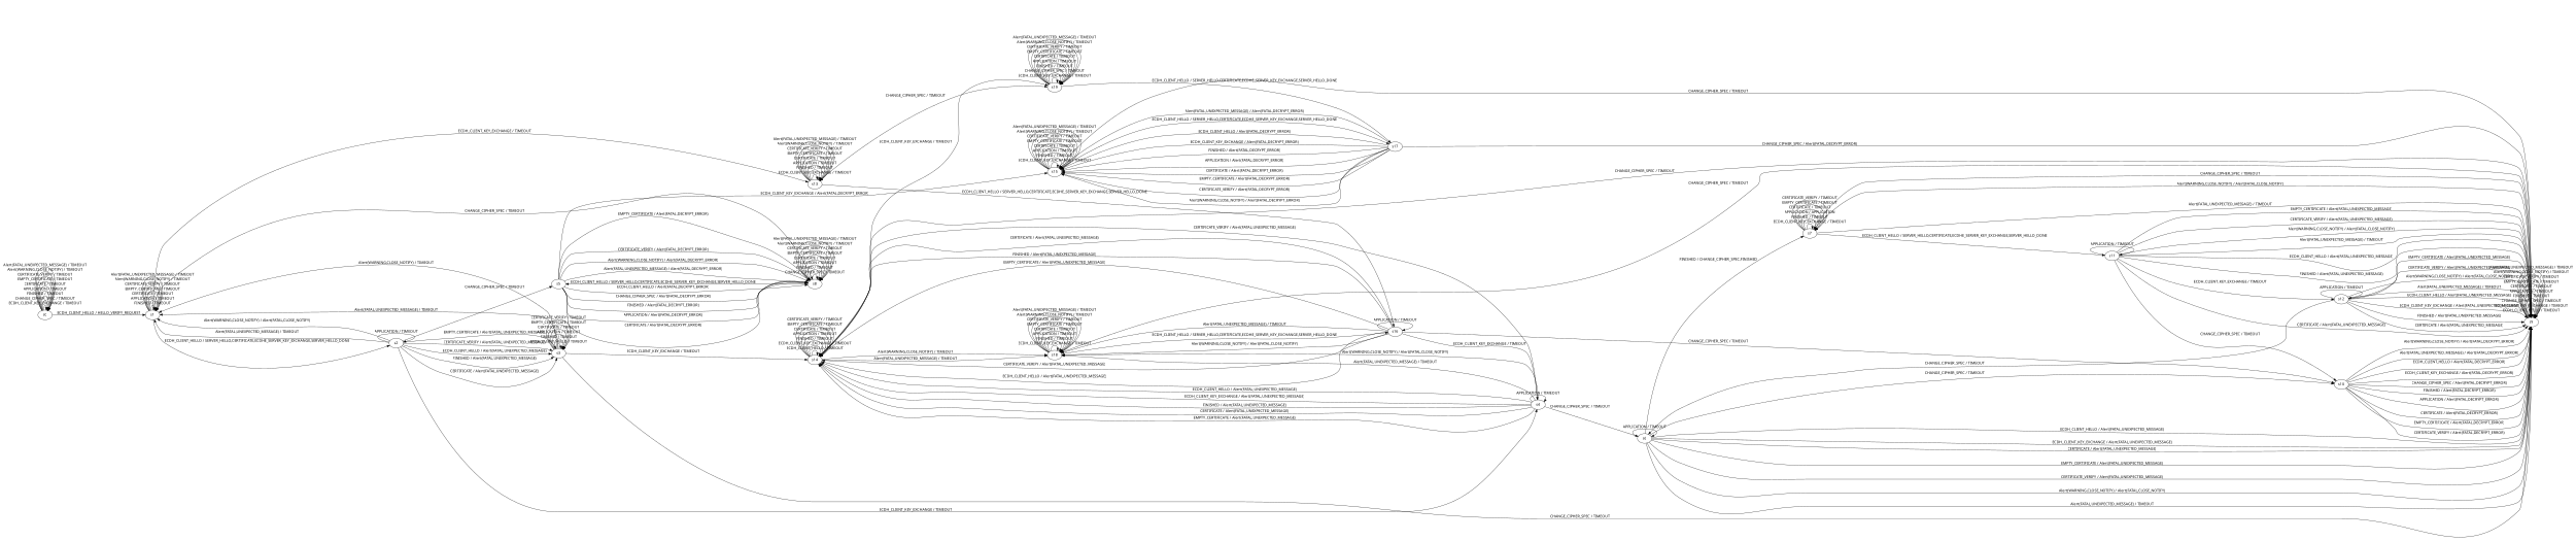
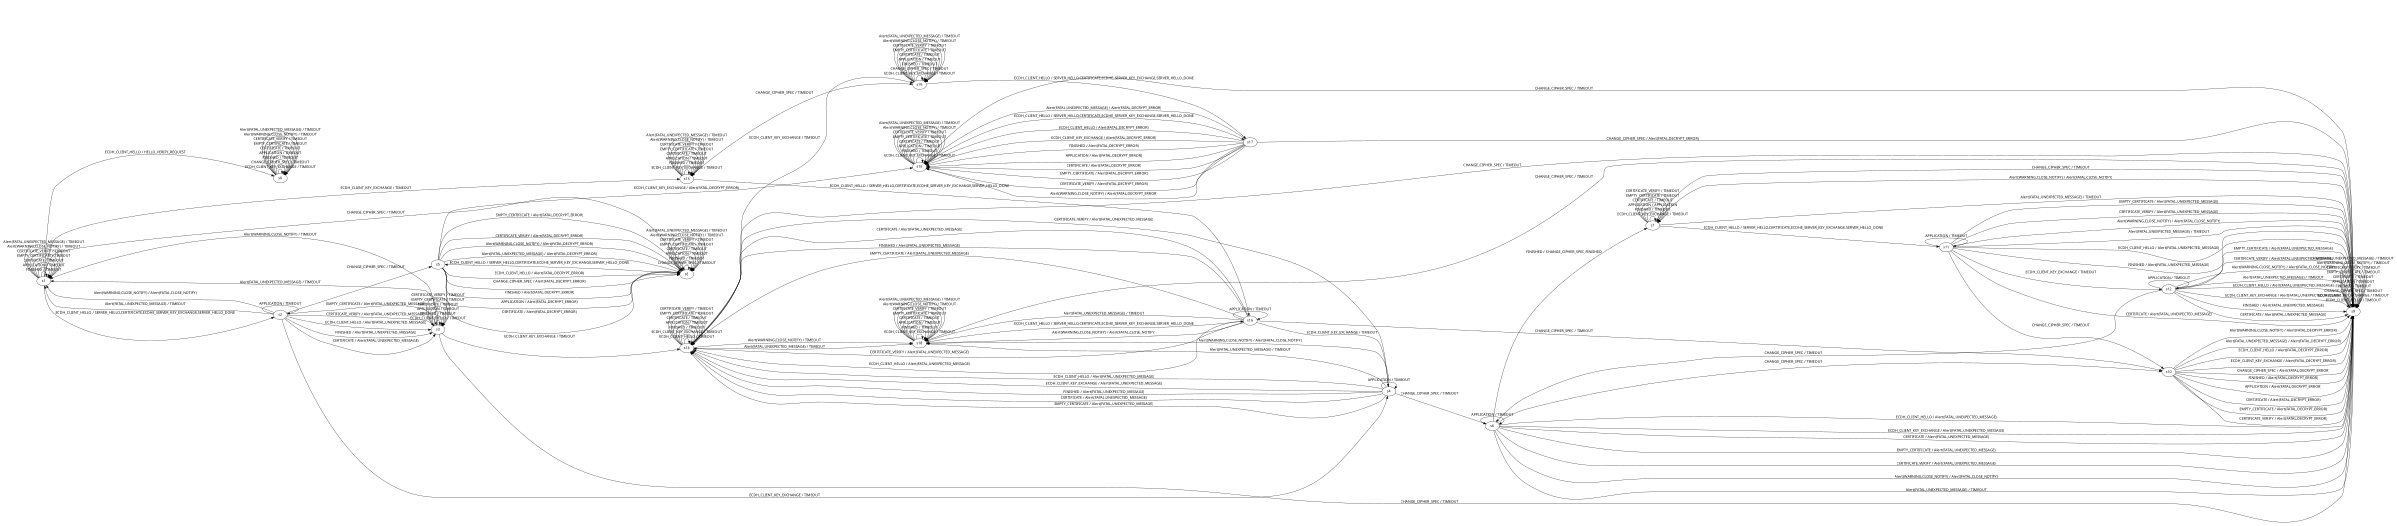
  digraph {
    fontname="Noto Sans"
    rankdir=LR
    node [fontname="Noto Sans"]
    edge [fontname="Noto Sans"]
    n1 [label=s0]
    n2 [label=s1]
    n3 [label=s2]
    n4 [label=s8]
    n5 [label=s13]
    n6 [label=s3]
    n7 [label=s4]
    n8 [label=s5]
    n9 [label=s19]
    n10 [label=s16]
    n11 [label=s9]
    n12 [label=s14]
    n13 [label=s6]
    n14 [label=s18]
    n15 [label=s15]
    n16 [label=s17]
    n17 [label=s10]
    n18 [label=s7]
    n19 [label=s11]
    n20 [label=s12]
    n1 -> n1 [label="ECDH_CLIENT_KEY_EXCHANGE / TIMEOUT"]
    n1 -> n1 [label="CHANGE_CIPHER_SPEC / TIMEOUT"]
    n1 -> n1 [label="FINISHED / TIMEOUT"]
    n1 -> n1 [label="APPLICATION / TIMEOUT"]
    n1 -> n1 [label="CERTIFICATE / TIMEOUT"]
    n1 -> n1 [label="EMPTY_CERTIFICATE / TIMEOUT"]
    n1 -> n1 [label="CERTIFICATE_VERIFY / TIMEOUT"]
    n1 -> n1 [label="Alert(WARNING,CLOSE_NOTIFY) / TIMEOUT"]
    n1 -> n1 [label="Alert(FATAL,UNEXPECTED_MESSAGE) / TIMEOUT"]
-   n1 -> n2 [label="ECDH_CLIENT_HELLO / HELLO_VERIFY_REQUEST"]
+   n2 -> n1 [label="ECDH_CLIENT_HELLO / HELLO_VERIFY_REQUEST"]
    n2 -> n2 [label="FINISHED / TIMEOUT"]
    n2 -> n2 [label="APPLICATION / TIMEOUT"]
    n2 -> n2 [label="CERTIFICATE / TIMEOUT"]
    n2 -> n2 [label="EMPTY_CERTIFICATE / TIMEOUT"]
    n2 -> n2 [label="CERTIFICATE_VERIFY / TIMEOUT"]
    n2 -> n2 [label="Alert(WARNING,CLOSE_NOTIFY) / TIMEOUT"]
    n2 -> n2 [label="Alert(FATAL,UNEXPECTED_MESSAGE) / TIMEOUT"]
    n2 -> n3 [label="ECDH_CLIENT_HELLO / SERVER_HELLO,CERTIFICATE,ECDHE_SERVER_KEY_EXCHANGE,SERVER_HELLO_DONE"]
    n2 -> n4 [label="CHANGE_CIPHER_SPEC / TIMEOUT"]
    n2 -> n5 [label="ECDH_CLIENT_KEY_EXCHANGE / TIMEOUT"]
    n3 -> n2 [label="Alert(WARNING,CLOSE_NOTIFY) / Alert(FATAL,CLOSE_NOTIFY)"]
    n3 -> n2 [label="Alert(FATAL,UNEXPECTED_MESSAGE) / TIMEOUT"]
    n3 -> n3 [label="APPLICATION / TIMEOUT"]
    n3 -> n6 [label="ECDH_CLIENT_HELLO / Alert(FATAL,UNEXPECTED_MESSAGE)"]
    n3 -> n6 [label="FINISHED / Alert(FATAL,UNEXPECTED_MESSAGE)"]
    n3 -> n6 [label="CERTIFICATE / Alert(FATAL,UNEXPECTED_MESSAGE)"]
    n3 -> n6 [label="EMPTY_CERTIFICATE / Alert(FATAL,UNEXPECTED_MESSAGE)"]
    n3 -> n6 [label="CERTIFICATE_VERIFY / Alert(FATAL,UNEXPECTED_MESSAGE)"]
    n3 -> n7 [label="ECDH_CLIENT_KEY_EXCHANGE / TIMEOUT"]
    n3 -> n8 [label="CHANGE_CIPHER_SPEC / TIMEOUT"]
    n4 -> n4 [label="CHANGE_CIPHER_SPEC / TIMEOUT"]
    n4 -> n4 [label="FINISHED / TIMEOUT"]
    n4 -> n4 [label="APPLICATION / TIMEOUT"]
    n4 -> n4 [label="CERTIFICATE / TIMEOUT"]
    n4 -> n4 [label="EMPTY_CERTIFICATE / TIMEOUT"]
    n4 -> n4 [label="CERTIFICATE_VERIFY / TIMEOUT"]
    n4 -> n4 [label="Alert(WARNING,CLOSE_NOTIFY) / TIMEOUT"]
    n4 -> n4 [label="Alert(FATAL,UNEXPECTED_MESSAGE) / TIMEOUT"]
    n4 -> n8 [label="ECDH_CLIENT_HELLO / SERVER_HELLO,CERTIFICATE,ECDHE_SERVER_KEY_EXCHANGE,SERVER_HELLO_DONE"]
    n5 -> n5 [label="ECDH_CLIENT_KEY_EXCHANGE / TIMEOUT"]
    n5 -> n5 [label="FINISHED / TIMEOUT"]
    n5 -> n5 [label="APPLICATION / TIMEOUT"]
    n5 -> n5 [label="CERTIFICATE / TIMEOUT"]
    n5 -> n5 [label="EMPTY_CERTIFICATE / TIMEOUT"]
    n5 -> n5 [label="CERTIFICATE_VERIFY / TIMEOUT"]
    n5 -> n5 [label="Alert(WARNING,CLOSE_NOTIFY) / TIMEOUT"]
    n5 -> n5 [label="Alert(FATAL,UNEXPECTED_MESSAGE) / TIMEOUT"]
    n5 -> n9 [label="CHANGE_CIPHER_SPEC / TIMEOUT"]
    n5 -> n10 [label="ECDH_CLIENT_HELLO / SERVER_HELLO,CERTIFICATE,ECDHE_SERVER_KEY_EXCHANGE,SERVER_HELLO_DONE"]
    n6 -> n2 [label="Alert(WARNING,CLOSE_NOTIFY) / TIMEOUT"]
    n6 -> n2 [label="Alert(FATAL,UNEXPECTED_MESSAGE) / TIMEOUT"]
    n6 -> n6 [label="ECDH_CLIENT_HELLO / TIMEOUT"]
    n6 -> n6 [label="FINISHED / TIMEOUT"]
    n6 -> n6 [label="APPLICATION / TIMEOUT"]
    n6 -> n6 [label="CERTIFICATE / TIMEOUT"]
    n6 -> n6 [label="EMPTY_CERTIFICATE / TIMEOUT"]
    n6 -> n6 [label="CERTIFICATE_VERIFY / TIMEOUT"]
    n6 -> n11 [label="CHANGE_CIPHER_SPEC / TIMEOUT"]
    n6 -> n12 [label="ECDH_CLIENT_KEY_EXCHANGE / TIMEOUT"]
    n7 -> n7 [label="APPLICATION / TIMEOUT"]
    n7 -> n12 [label="ECDH_CLIENT_HELLO / Alert(FATAL,UNEXPECTED_MESSAGE)"]
    n7 -> n12 [label="ECDH_CLIENT_KEY_EXCHANGE / Alert(FATAL,UNEXPECTED_MESSAGE)"]
    n7 -> n12 [label="FINISHED / Alert(FATAL,UNEXPECTED_MESSAGE)"]
    n7 -> n12 [label="CERTIFICATE / Alert(FATAL,UNEXPECTED_MESSAGE)"]
    n7 -> n12 [label="EMPTY_CERTIFICATE / Alert(FATAL,UNEXPECTED_MESSAGE)"]
    n7 -> n12 [label="CERTIFICATE_VERIFY / Alert(FATAL,UNEXPECTED_MESSAGE)"]
    n7 -> n13 [label="CHANGE_CIPHER_SPEC / TIMEOUT"]
    n7 -> n14 [label="Alert(WARNING,CLOSE_NOTIFY) / Alert(FATAL,CLOSE_NOTIFY)"]
    n7 -> n14 [label="Alert(FATAL,UNEXPECTED_MESSAGE) / TIMEOUT"]
    n8 -> n4 [label="ECDH_CLIENT_HELLO / Alert(FATAL,DECRYPT_ERROR)"]
    n8 -> n4 [label="CHANGE_CIPHER_SPEC / Alert(FATAL,DECRYPT_ERROR)"]
    n8 -> n4 [label="FINISHED / Alert(FATAL,DECRYPT_ERROR)"]
    n8 -> n4 [label="APPLICATION / Alert(FATAL,DECRYPT_ERROR)"]
    n8 -> n4 [label="CERTIFICATE / Alert(FATAL,DECRYPT_ERROR)"]
    n8 -> n4 [label="EMPTY_CERTIFICATE / Alert(FATAL,DECRYPT_ERROR)"]
    n8 -> n4 [label="CERTIFICATE_VERIFY / Alert(FATAL,DECRYPT_ERROR)"]
    n8 -> n4 [label="Alert(WARNING,CLOSE_NOTIFY) / Alert(FATAL,DECRYPT_ERROR)"]
    n8 -> n4 [label="Alert(FATAL,UNEXPECTED_MESSAGE) / Alert(FATAL,DECRYPT_ERROR)"]
    n8 -> n15 [label="ECDH_CLIENT_KEY_EXCHANGE / Alert(FATAL,DECRYPT_ERROR)"]
    n9 -> n9 [label="ECDH_CLIENT_KEY_EXCHANGE / TIMEOUT"]
    n9 -> n9 [label="CHANGE_CIPHER_SPEC / TIMEOUT"]
    n9 -> n9 [label="FINISHED / TIMEOUT"]
    n9 -> n9 [label="APPLICATION / TIMEOUT"]
    n9 -> n9 [label="CERTIFICATE / TIMEOUT"]
    n9 -> n9 [label="EMPTY_CERTIFICATE / TIMEOUT"]
    n9 -> n9 [label="CERTIFICATE_VERIFY / TIMEOUT"]
    n9 -> n9 [label="Alert(WARNING,CLOSE_NOTIFY) / TIMEOUT"]
    n9 -> n9 [label="Alert(FATAL,UNEXPECTED_MESSAGE) / TIMEOUT"]
    n9 -> n16 [label="ECDH_CLIENT_HELLO / SERVER_HELLO,CERTIFICATE,ECDHE_SERVER_KEY_EXCHANGE,SERVER_HELLO_DONE"]
    n10 -> n7 [label="ECDH_CLIENT_KEY_EXCHANGE / TIMEOUT"]
    n10 -> n10 [label="APPLICATION / TIMEOUT"]
    n10 -> n12 [label="ECDH_CLIENT_HELLO / Alert(FATAL,UNEXPECTED_MESSAGE)"]
    n10 -> n12 [label="FINISHED / Alert(FATAL,UNEXPECTED_MESSAGE)"]
    n10 -> n12 [label="CERTIFICATE / Alert(FATAL,UNEXPECTED_MESSAGE)"]
    n10 -> n12 [label="EMPTY_CERTIFICATE / Alert(FATAL,UNEXPECTED_MESSAGE)"]
    n10 -> n12 [label="CERTIFICATE_VERIFY / Alert(FATAL,UNEXPECTED_MESSAGE)"]
    n10 -> n14 [label="Alert(WARNING,CLOSE_NOTIFY) / Alert(FATAL,CLOSE_NOTIFY)"]
    n10 -> n14 [label="Alert(FATAL,UNEXPECTED_MESSAGE) / TIMEOUT"]
    n10 -> n17 [label="CHANGE_CIPHER_SPEC / TIMEOUT"]
    n11 -> n11 [label="ECDH_CLIENT_HELLO / TIMEOUT"]
    n11 -> n11 [label="ECDH_CLIENT_KEY_EXCHANGE / TIMEOUT"]
    n11 -> n11 [label="CHANGE_CIPHER_SPEC / TIMEOUT"]
    n11 -> n11 [label="FINISHED / TIMEOUT"]
    n11 -> n11 [label="APPLICATION / TIMEOUT"]
    n11 -> n11 [label="CERTIFICATE / TIMEOUT"]
    n11 -> n11 [label="EMPTY_CERTIFICATE / TIMEOUT"]
    n11 -> n11 [label="CERTIFICATE_VERIFY / TIMEOUT"]
    n11 -> n11 [label="Alert(WARNING,CLOSE_NOTIFY) / TIMEOUT"]
    n11 -> n11 [label="Alert(FATAL,UNEXPECTED_MESSAGE) / TIMEOUT"]
    n12 -> n9 [label="ECDH_CLIENT_KEY_EXCHANGE / TIMEOUT"]
    n12 -> n11 [label="CHANGE_CIPHER_SPEC / TIMEOUT"]
    n12 -> n12 [label="ECDH_CLIENT_HELLO / TIMEOUT"]
    n12 -> n12 [label="ECDH_CLIENT_KEY_EXCHANGE / TIMEOUT"]
    n12 -> n12 [label="FINISHED / TIMEOUT"]
    n12 -> n12 [label="APPLICATION / TIMEOUT"]
    n12 -> n12 [label="CERTIFICATE / TIMEOUT"]
    n12 -> n12 [label="EMPTY_CERTIFICATE / TIMEOUT"]
    n12 -> n12 [label="CERTIFICATE_VERIFY / TIMEOUT"]
    n12 -> n14 [label="Alert(WARNING,CLOSE_NOTIFY) / TIMEOUT"]
    n12 -> n14 [label="Alert(FATAL,UNEXPECTED_MESSAGE) / TIMEOUT"]
    n13 -> n11 [label="ECDH_CLIENT_HELLO / Alert(FATAL,UNEXPECTED_MESSAGE)"]
    n13 -> n11 [label="ECDH_CLIENT_KEY_EXCHANGE / Alert(FATAL,UNEXPECTED_MESSAGE)"]
    n13 -> n11 [label="CERTIFICATE / Alert(FATAL,UNEXPECTED_MESSAGE)"]
    n13 -> n11 [label="EMPTY_CERTIFICATE / Alert(FATAL,UNEXPECTED_MESSAGE)"]
    n13 -> n11 [label="CERTIFICATE_VERIFY / Alert(FATAL,UNEXPECTED_MESSAGE)"]
    n13 -> n11 [label="Alert(WARNING,CLOSE_NOTIFY) / Alert(FATAL,CLOSE_NOTIFY)"]
    n13 -> n11 [label="Alert(FATAL,UNEXPECTED_MESSAGE) / TIMEOUT"]
    n13 -> n13 [label="APPLICATION / TIMEOUT"]
    n13 -> n17 [label="CHANGE_CIPHER_SPEC / TIMEOUT"]
    n13 -> n18 [label="FINISHED / CHANGE_CIPHER_SPEC,FINISHED"]
    n14 -> n10 [label="ECDH_CLIENT_HELLO / SERVER_HELLO,CERTIFICATE,ECDHE_SERVER_KEY_EXCHANGE,SERVER_HELLO_DONE"]
    n14 -> n11 [label="CHANGE_CIPHER_SPEC / TIMEOUT"]
    n14 -> n14 [label="ECDH_CLIENT_KEY_EXCHANGE / TIMEOUT"]
    n14 -> n14 [label="FINISHED / TIMEOUT"]
    n14 -> n14 [label="APPLICATION / TIMEOUT"]
    n14 -> n14 [label="CERTIFICATE / TIMEOUT"]
    n14 -> n14 [label="EMPTY_CERTIFICATE / TIMEOUT"]
    n14 -> n14 [label="CERTIFICATE_VERIFY / TIMEOUT"]
    n14 -> n14 [label="Alert(WARNING,CLOSE_NOTIFY) / TIMEOUT"]
    n14 -> n14 [label="Alert(FATAL,UNEXPECTED_MESSAGE) / TIMEOUT"]
    n15 -> n11 [label="CHANGE_CIPHER_SPEC / TIMEOUT"]
    n15 -> n15 [label="ECDH_CLIENT_KEY_EXCHANGE / TIMEOUT"]
    n15 -> n15 [label="FINISHED / TIMEOUT"]
    n15 -> n15 [label="APPLICATION / TIMEOUT"]
    n15 -> n15 [label="CERTIFICATE / TIMEOUT"]
    n15 -> n15 [label="EMPTY_CERTIFICATE / TIMEOUT"]
    n15 -> n15 [label="CERTIFICATE_VERIFY / TIMEOUT"]
    n15 -> n15 [label="Alert(WARNING,CLOSE_NOTIFY) / TIMEOUT"]
    n15 -> n15 [label="Alert(FATAL,UNEXPECTED_MESSAGE) / TIMEOUT"]
    n15 -> n16 [label="ECDH_CLIENT_HELLO / SERVER_HELLO,CERTIFICATE,ECDHE_SERVER_KEY_EXCHANGE,SERVER_HELLO_DONE"]
    n16 -> n11 [label="CHANGE_CIPHER_SPEC / Alert(FATAL,DECRYPT_ERROR)"]
    n16 -> n15 [label="ECDH_CLIENT_HELLO / Alert(FATAL,DECRYPT_ERROR)"]
    n16 -> n15 [label="ECDH_CLIENT_KEY_EXCHANGE / Alert(FATAL,DECRYPT_ERROR)"]
    n16 -> n15 [label="FINISHED / Alert(FATAL,DECRYPT_ERROR)"]
    n16 -> n15 [label="APPLICATION / Alert(FATAL,DECRYPT_ERROR)"]
    n16 -> n15 [label="CERTIFICATE / Alert(FATAL,DECRYPT_ERROR)"]
    n16 -> n15 [label="EMPTY_CERTIFICATE / Alert(FATAL,DECRYPT_ERROR)"]
    n16 -> n15 [label="CERTIFICATE_VERIFY / Alert(FATAL,DECRYPT_ERROR)"]
    n16 -> n15 [label="Alert(WARNING,CLOSE_NOTIFY) / Alert(FATAL,DECRYPT_ERROR)"]
    n16 -> n15 [label="Alert(FATAL,UNEXPECTED_MESSAGE) / Alert(FATAL,DECRYPT_ERROR)"]
    n17 -> n11 [label="ECDH_CLIENT_HELLO / Alert(FATAL,DECRYPT_ERROR)"]
    n17 -> n11 [label="ECDH_CLIENT_KEY_EXCHANGE / Alert(FATAL,DECRYPT_ERROR)"]
    n17 -> n11 [label="CHANGE_CIPHER_SPEC / Alert(FATAL,DECRYPT_ERROR)"]
    n17 -> n11 [label="FINISHED / Alert(FATAL,DECRYPT_ERROR)"]
    n17 -> n11 [label="APPLICATION / Alert(FATAL,DECRYPT_ERROR)"]
    n17 -> n11 [label="CERTIFICATE / Alert(FATAL,DECRYPT_ERROR)"]
    n17 -> n11 [label="EMPTY_CERTIFICATE / Alert(FATAL,DECRYPT_ERROR)"]
    n17 -> n11 [label="CERTIFICATE_VERIFY / Alert(FATAL,DECRYPT_ERROR)"]
    n17 -> n11 [label="Alert(WARNING,CLOSE_NOTIFY) / Alert(FATAL,DECRYPT_ERROR)"]
    n17 -> n11 [label="Alert(FATAL,UNEXPECTED_MESSAGE) / Alert(FATAL,DECRYPT_ERROR)"]
    n18 -> n11 [label="CHANGE_CIPHER_SPEC / TIMEOUT"]
    n18 -> n11 [label="Alert(WARNING,CLOSE_NOTIFY) / Alert(FATAL,CLOSE_NOTIFY)"]
    n18 -> n11 [label="Alert(FATAL,UNEXPECTED_MESSAGE) / TIMEOUT"]
    n18 -> n18 [label="ECDH_CLIENT_KEY_EXCHANGE / TIMEOUT"]
    n18 -> n18 [label="FINISHED / TIMEOUT"]
    n18 -> n18 [label="APPLICATION / APPLICATION"]
    n18 -> n18 [label="CERTIFICATE / TIMEOUT"]
    n18 -> n18 [label="EMPTY_CERTIFICATE / TIMEOUT"]
    n18 -> n18 [label="CERTIFICATE_VERIFY / TIMEOUT"]
    n18 -> n19 [label="ECDH_CLIENT_HELLO / SERVER_HELLO,CERTIFICATE,ECDHE_SERVER_KEY_EXCHANGE,SERVER_HELLO_DONE"]
    n19 -> n11 [label="ECDH_CLIENT_HELLO / Alert(FATAL,UNEXPECTED_MESSAGE)"]
    n19 -> n11 [label="FINISHED / Alert(FATAL,UNEXPECTED_MESSAGE)"]
    n19 -> n11 [label="CERTIFICATE / Alert(FATAL,UNEXPECTED_MESSAGE)"]
    n19 -> n11 [label="EMPTY_CERTIFICATE / Alert(FATAL,UNEXPECTED_MESSAGE)"]
    n19 -> n11 [label="CERTIFICATE_VERIFY / Alert(FATAL,UNEXPECTED_MESSAGE)"]
    n19 -> n11 [label="Alert(WARNING,CLOSE_NOTIFY) / Alert(FATAL,CLOSE_NOTIFY)"]
    n19 -> n11 [label="Alert(FATAL,UNEXPECTED_MESSAGE) / TIMEOUT"]
    n19 -> n17 [label="CHANGE_CIPHER_SPEC / TIMEOUT"]
    n19 -> n19 [label="APPLICATION / TIMEOUT"]
    n19 -> n20 [label="ECDH_CLIENT_KEY_EXCHANGE / TIMEOUT"]
    n20 -> n11 [label="ECDH_CLIENT_HELLO / Alert(FATAL,UNEXPECTED_MESSAGE)"]
    n20 -> n11 [label="ECDH_CLIENT_KEY_EXCHANGE / Alert(FATAL,UNEXPECTED_MESSAGE)"]
    n20 -> n11 [label="FINISHED / Alert(FATAL,UNEXPECTED_MESSAGE)"]
    n20 -> n11 [label="CERTIFICATE / Alert(FATAL,UNEXPECTED_MESSAGE)"]
    n20 -> n11 [label="EMPTY_CERTIFICATE / Alert(FATAL,UNEXPECTED_MESSAGE)"]
    n20 -> n11 [label="CERTIFICATE_VERIFY / Alert(FATAL,UNEXPECTED_MESSAGE)"]
    n20 -> n11 [label="Alert(WARNING,CLOSE_NOTIFY) / Alert(FATAL,CLOSE_NOTIFY)"]
    n20 -> n11 [label="Alert(FATAL,UNEXPECTED_MESSAGE) / TIMEOUT"]
    n20 -> n13 [label="CHANGE_CIPHER_SPEC / TIMEOUT"]
    n20 -> n20 [label="APPLICATION / TIMEOUT"]
  }
